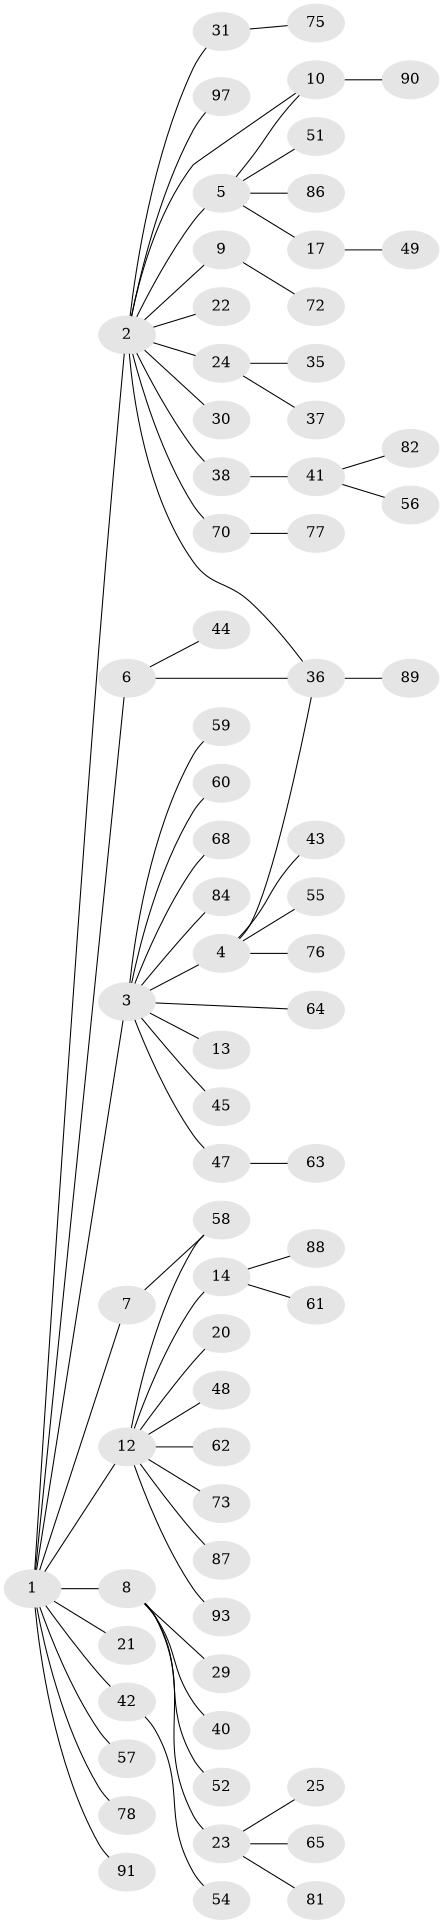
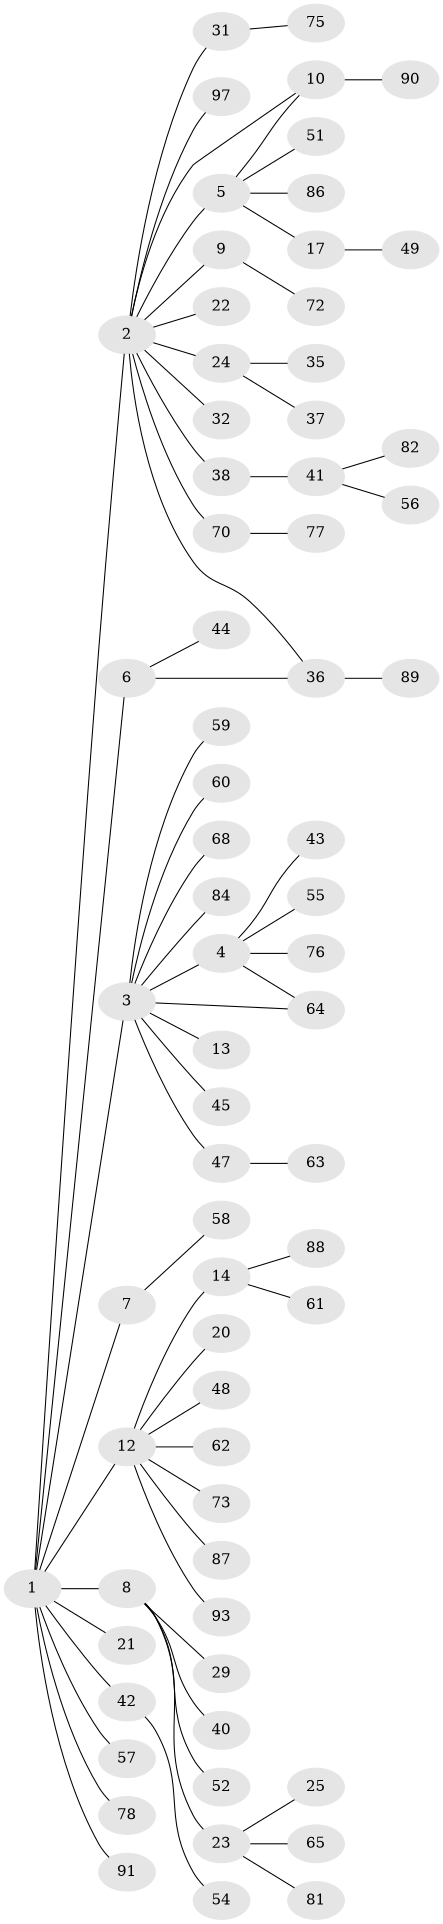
  graph {
    rankdir=LR
    node [color=gray90 style=filled]
    1 [super="+15"]
    2 [super="+83"]
    3 [super="+26"]
    6 [super="+16"]
    7 [super="+61"]
    8 [super="+11"]
    12 [super="+30"]
    21
    42 [super="+50"]
    57
    78
    91
    5 [super="+46"]
    9 [super="+27"]
    10 [super="+18"]
    22
    24 [super="+39"]
-   32 [label=30]
+   32
    36
    38 [super="+69"]
    70
    n22 [label=31]
    n23 [label=97 super="+95"]
    4 [super="+31"]
    13 [super="+34"]
    45
    47
    59
    60
    64
    68 [super="+80"]
    84
    44
    58
    23 [super="+66"]
    n36 [label=29]
    40 [super="+74"]
    52
    14 [super="+33"]
    20 [super="+85"]
    48
    62
    73
    87
    93
    54
    17 [super="+29"]
    51
    86
    72
    90
    35
    37
    89
    41 [super="+53"]
    77
    75
    43
    55
    76
    63
    49
    25
    65
    81
    n66 [label=61 super="+94"]
    88
    56
    82
    1 -- 2
    1 -- 3
    1 -- 6
    1 -- 7
    1 -- 8
    1 -- 12
    1 -- 21
    1 -- 42
    1 -- 57
    1 -- 78
    1 -- 91
    2 -- 5
    2 -- 9
    2 -- 10
    2 -- 22
    2 -- 24
    2 -- 32
    2 -- 36
    2 -- 38
    2 -- 70
    2 -- n22
    2 -- n23
    3 -- 4
    3 -- 13 [weight=2]
    3 -- 45
    3 -- 47
    3 -- 59
    3 -- 60
    3 -- 64
    3 -- 68
    3 -- 84
    6 -- 36
    6 -- 44
    7 -- 58
    8 -- 23
    8 -- n36
    8 -- 40
    8 -- 52
-   12 -- 58
    12 -- 14
    12 -- 20
    12 -- 48
    12 -- 62
    12 -- 73
    12 -- 87
    12 -- 93
    42 -- 54
    5 -- 10
    5 -- 17
    5 -- 51
    5 -- 86
    9 -- 72
    10 -- 90
    24 -- 35
    24 -- 37
    36 -- 89
    38 -- 41
    70 -- 77
    n22 -- 75
-   4 -- 36
+   4 -- 64
    4 -- 43
    4 -- 55
    4 -- 76
    47 -- 63
    23 -- 25
    23 -- 65
    23 -- 81
    14 -- n66
    14 -- 88
    17 -- 49
    41 -- 56
    41 -- 82
  }
